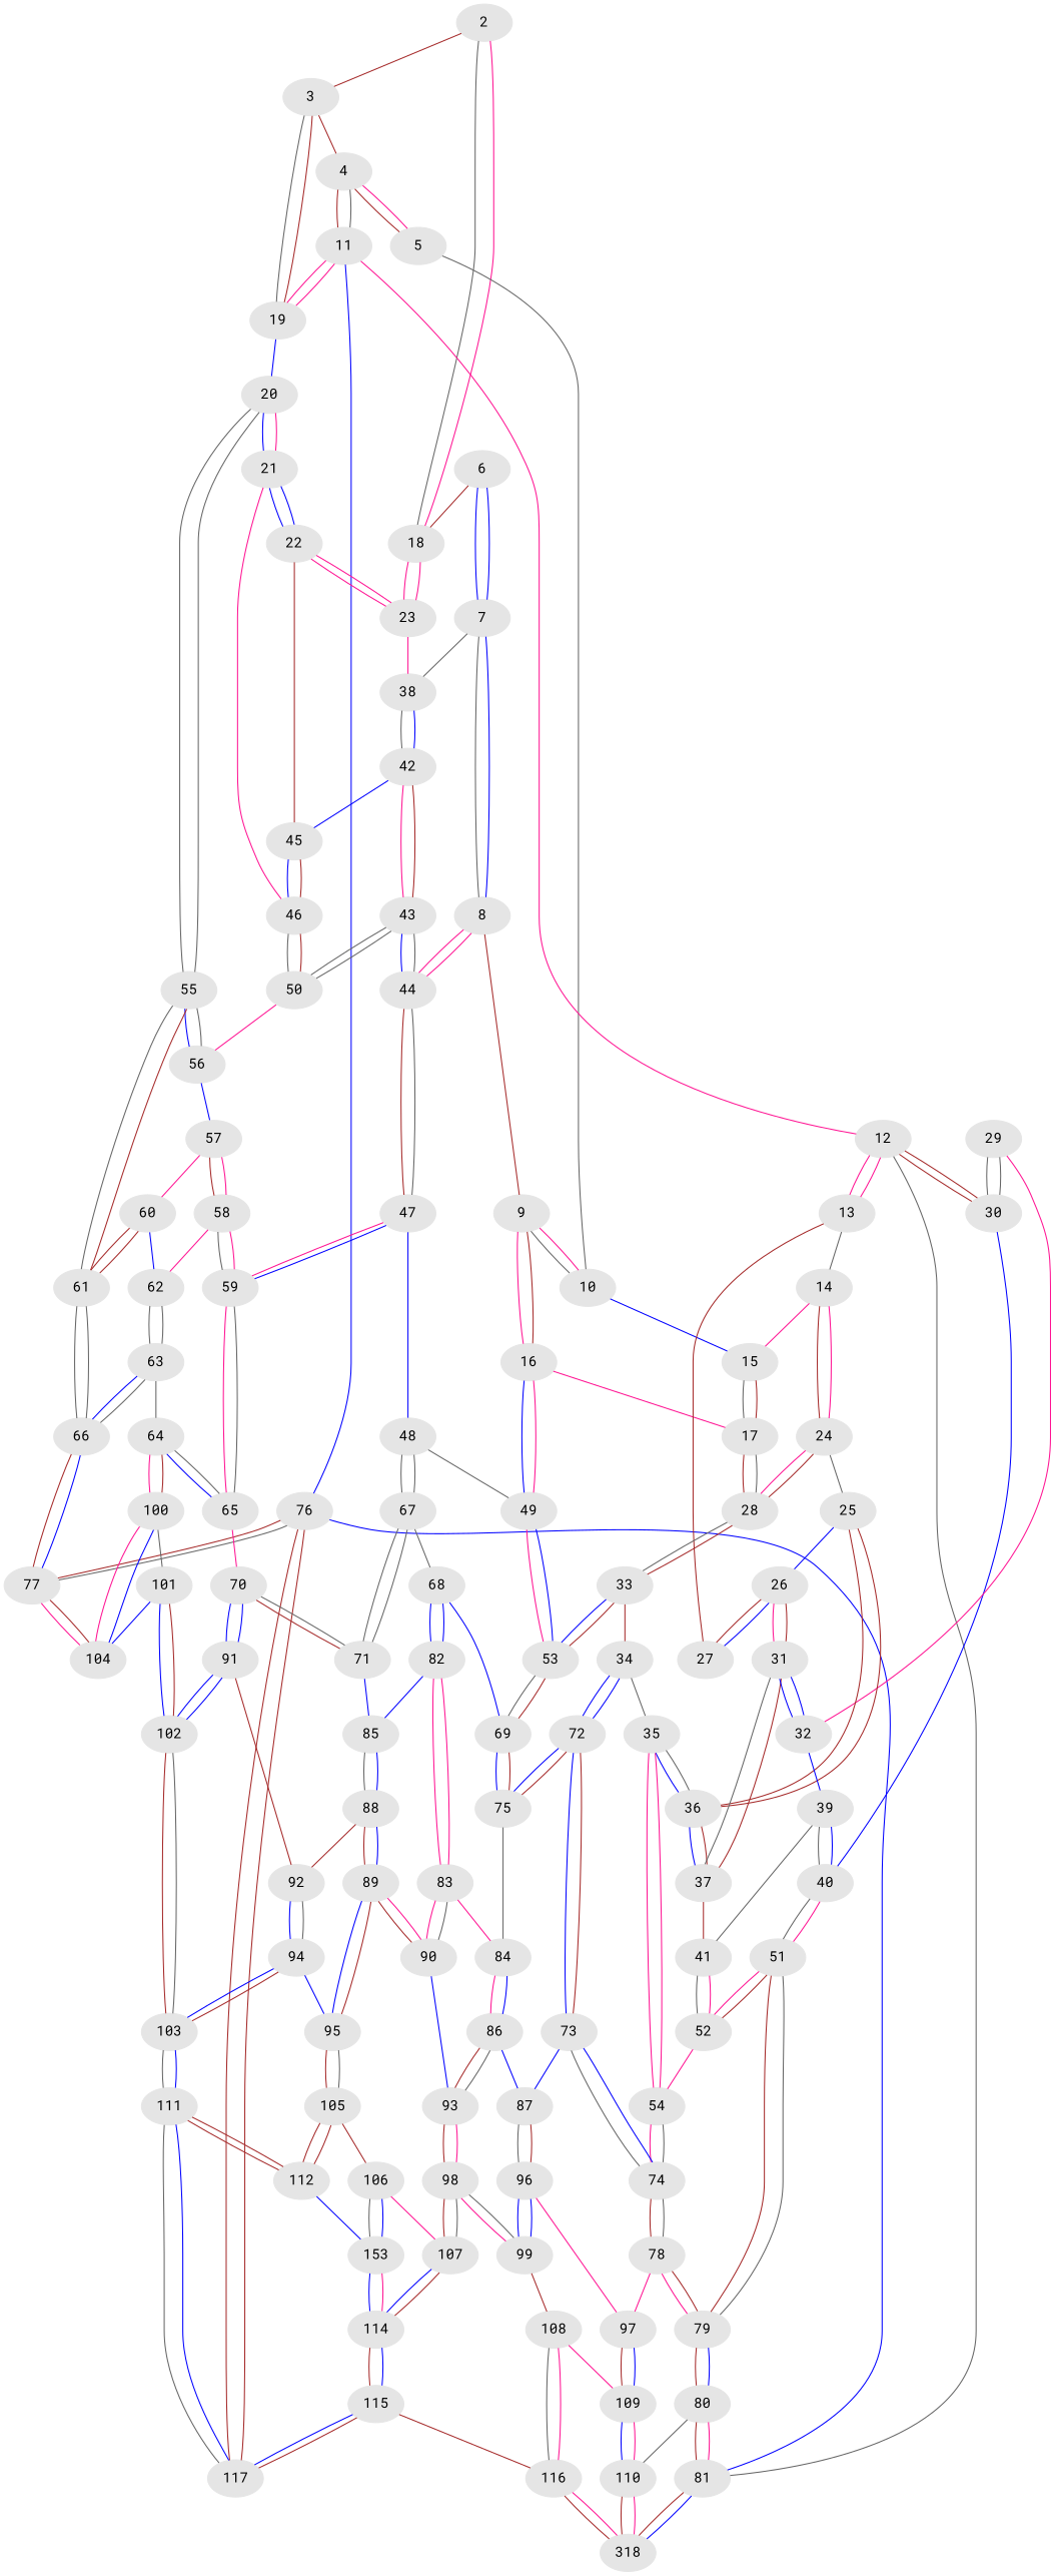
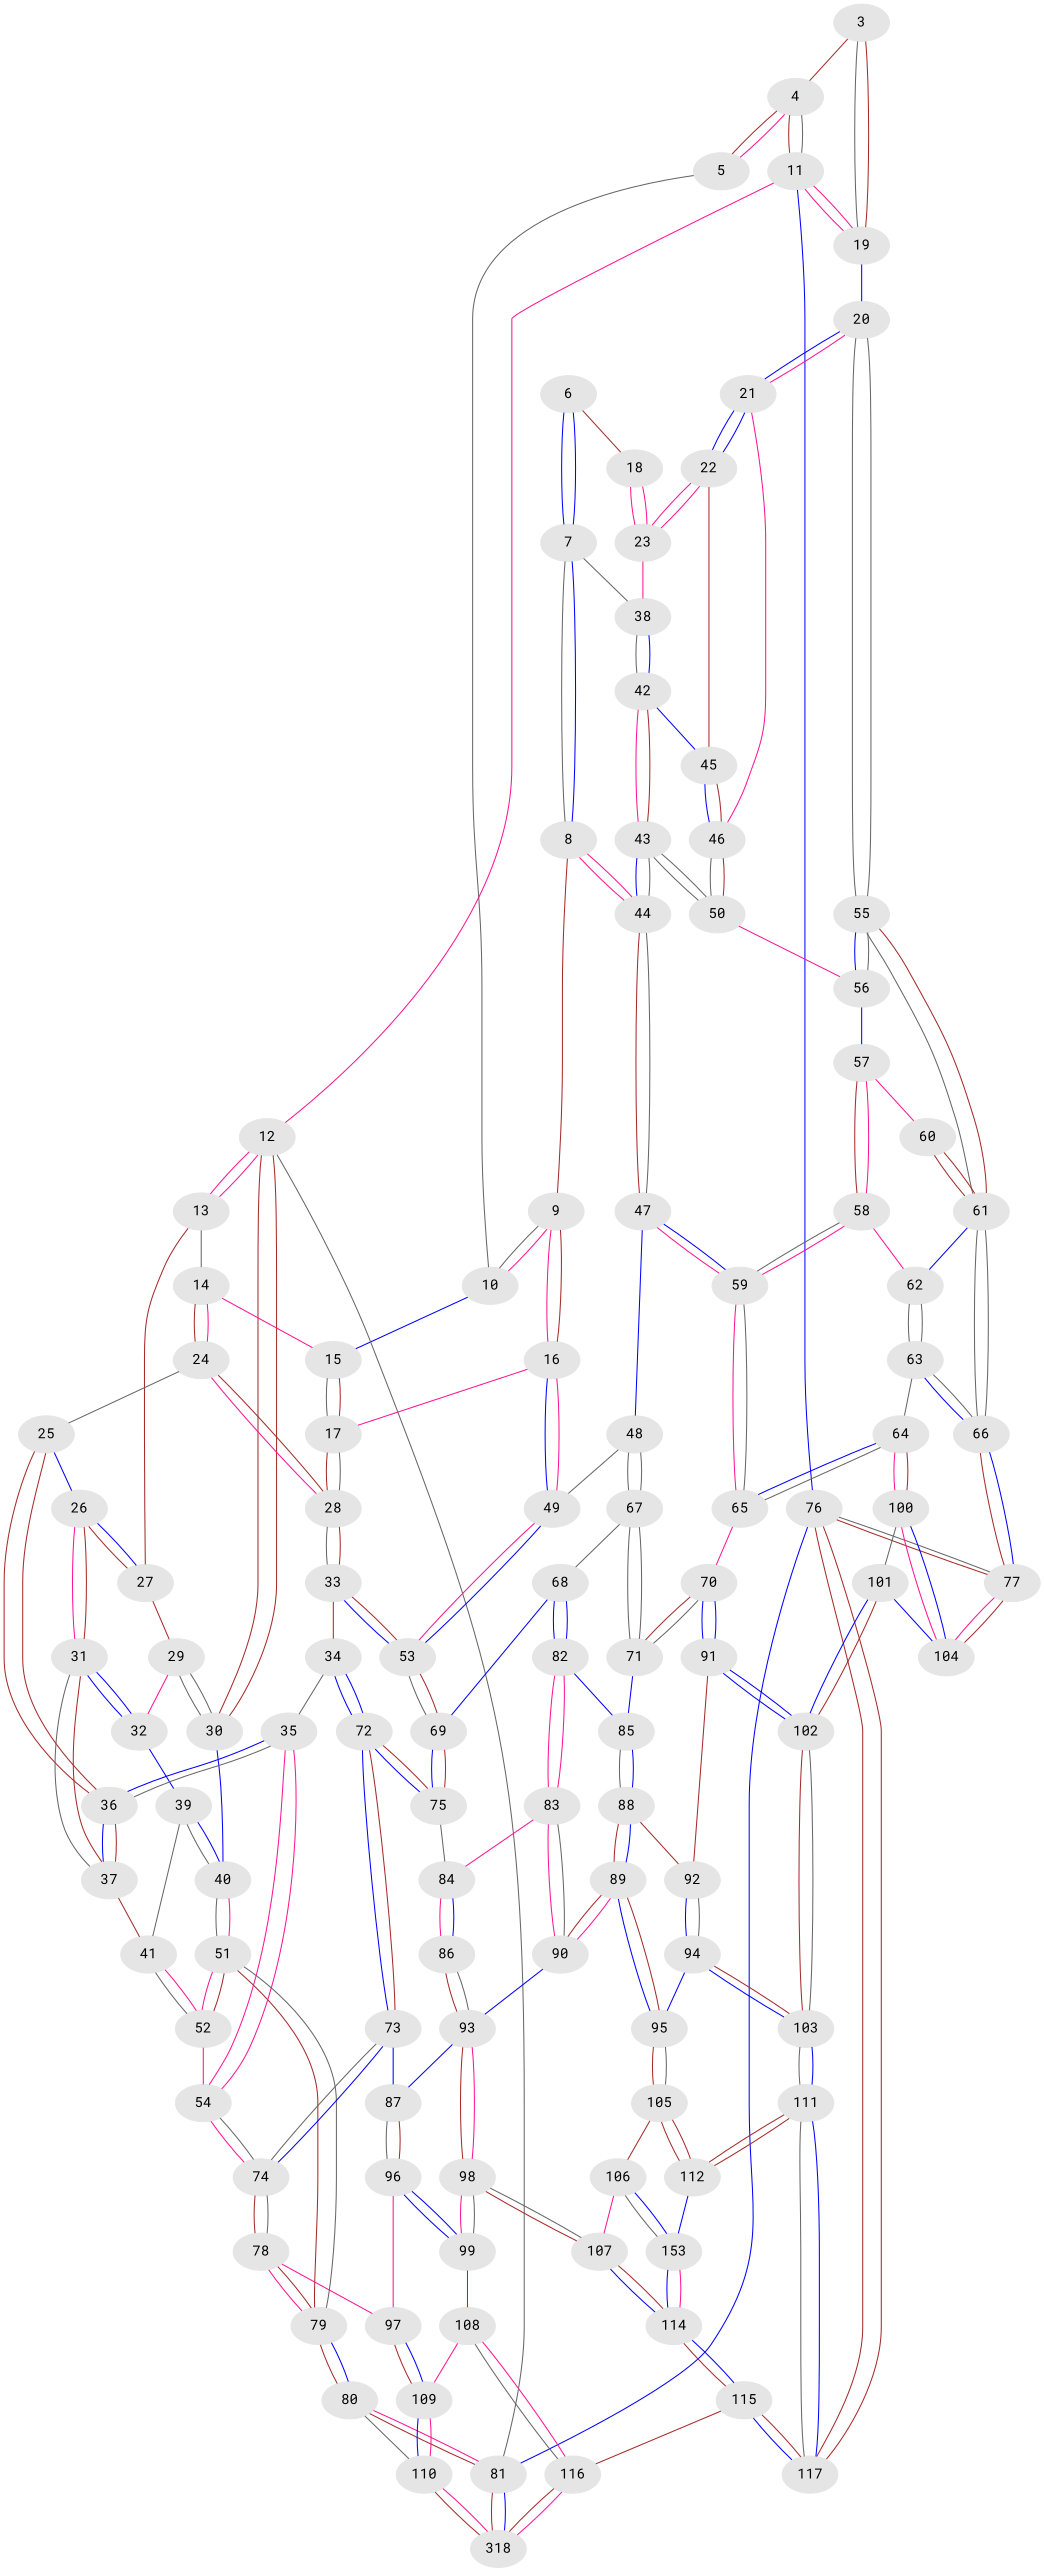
  graph {
    fontname="Roboto Mono"
    node [color=gray90 fontname="Roboto Mono" style=filled]
    edge [color=brown fontname="Roboto Mono"]
-   2
    3
    18
    6
    7
    4
    19
    23
    5
    11
    20
    10
    12
    76
    15
    8
    38
    9
    44
    42
    16
    47
    17
    49
    13
    30
    81
    77
    117
    14
    27
    40
    n33 [label=318]
    24
    29
    28
    25
    53
    33
    21
    55
    22
    46
    56
    61
    45
    50
    26
    36
    31
    37
    32
    34
    39
    51
    41
    35
    72
    69
    54
    75
    73
    74
    52
    43
    79
    48
    59
    67
    65
    68
    71
    57
    80
    78
    66
    58
    60
    62
    63
    70
    64
    100
    104
    101
    91
    82
    85
    83
    84
    92
    102
    88
    87
    96
    97
    86
    109
    110
    90
    93
    89
    98
    99
    95
    94
    105
    103
    107
    111
    106
    112
    108
    114
    116
    n116 [label=153]
    115
-   2 -- 3
-   2 -- 18 [color=gray40]
-   2 -- 18 [color=deeppink]
    3 -- 4
    3 -- 19 [color=gray40]
    3 -- 19
    18 -- 23 [color=deeppink]
    18 -- 23 [color=deeppink]
    6 -- 18
    6 -- 7 [color=blue]
    6 -- 7 [color=blue]
    7 -- 8 [color=gray40]
    7 -- 8 [color=blue]
    7 -- 38 [color=gray40]
    4 -- 5
    4 -- 5 [color=deeppink]
    4 -- 11
    4 -- 11 [color=gray40]
    19 -- 20 [color=blue]
    23 -- 38 [color=deeppink]
    5 -- 10 [color=gray40]
    11 -- 19 [color=deeppink]
    11 -- 19 [color=deeppink]
    11 -- 12 [color=deeppink]
    11 -- 76 [color=blue]
    20 -- 21 [color=blue]
    20 -- 21 [color=deeppink]
    20 -- 55 [color=gray40]
    20 -- 55 [color=gray40]
    10 -- 15 [color=blue]
    12 -- 13 [color=deeppink]
    12 -- 13 [color=deeppink]
    12 -- 30
    12 -- 30
    12 -- 81 [color=gray40]
    76 -- 81 [color=blue]
    76 -- 77
    76 -- 77 [color=gray40]
    76 -- 117
    76 -- 117
    15 -- 17 [color=gray40]
    15 -- 17
    8 -- 9
    8 -- 44 [color=deeppink]
    8 -- 44 [color=deeppink]
    38 -- 42 [color=gray40]
    38 -- 42 [color=blue]
    9 -- 10 [color=gray40]
    9 -- 10 [color=deeppink]
    9 -- 16 [color=deeppink]
    9 -- 16
    44 -- 47
    44 -- 47 [color=gray40]
    42 -- 45 [color=blue]
    42 -- 43 [color=deeppink]
    42 -- 43
    16 -- 17 [color=deeppink]
    16 -- 49 [color=blue]
    16 -- 49 [color=deeppink]
    47 -- 48 [color=blue]
    47 -- 59 [color=deeppink]
    47 -- 59 [color=blue]
    17 -- 28
    17 -- 28 [color=gray40]
    49 -- 53 [color=deeppink]
    49 -- 53 [color=blue]
    13 -- 14 [color=gray40]
    13 -- 27
    30 -- 40 [color=blue]
    81 -- n33
    81 -- n33 [color=blue]
    77 -- 104 [color=deeppink]
    77 -- 104
    14 -- 15 [color=deeppink]
    14 -- 24
    14 -- 24 [color=deeppink]
+   27 -- 29
    40 -- 51 [color=gray40]
    40 -- 51 [color=deeppink]
    24 -- 28 [color=deeppink]
    24 -- 28
    24 -- 25 [color=gray40]
    29 -- 30 [color=gray40]
    29 -- 30 [color=gray40]
    29 -- 32 [color=deeppink]
    28 -- 33 [color=gray40]
    28 -- 33
    25 -- 26 [color=blue]
    25 -- 36
    25 -- 36
    53 -- 69 [color=gray40]
    53 -- 69
    33 -- 53 [color=blue]
    33 -- 53
    33 -- 34
    21 -- 22 [color=blue]
    21 -- 22 [color=blue]
    21 -- 46 [color=deeppink]
    55 -- 56 [color=blue]
    55 -- 56 [color=gray40]
    55 -- 61 [color=gray40]
    55 -- 61
    22 -- 23 [color=deeppink]
    22 -- 23 [color=deeppink]
    22 -- 45
    46 -- 50 [color=gray40]
    46 -- 50
    56 -- 57 [color=blue]
    61 -- 66 [color=gray40]
    61 -- 66 [color=gray40]
    45 -- 46 [color=blue]
    45 -- 46
    50 -- 56 [color=deeppink]
    26 -- 27
    26 -- 27 [color=blue]
    26 -- 31 [color=deeppink]
    26 -- 31
    36 -- 37 [color=blue]
    36 -- 37
    31 -- 37 [color=gray40]
    31 -- 37
    31 -- 32 [color=blue]
    31 -- 32 [color=blue]
    37 -- 41
    32 -- 39 [color=blue]
    34 -- 35 [color=gray40]
    34 -- 72 [color=blue]
    34 -- 72 [color=blue]
    39 -- 40 [color=gray40]
    39 -- 40 [color=blue]
    39 -- 41 [color=gray40]
    51 -- 52 [color=deeppink]
    51 -- 52
    51 -- 79
    51 -- 79 [color=gray40]
    41 -- 52 [color=gray40]
    41 -- 52 [color=deeppink]
    35 -- 36 [color=blue]
    35 -- 36 [color=gray40]
    35 -- 54 [color=deeppink]
    35 -- 54 [color=deeppink]
    72 -- 75 [color=blue]
    72 -- 75
    72 -- 73 [color=blue]
    72 -- 73
    69 -- 75 [color=blue]
    69 -- 75
    54 -- 74 [color=deeppink]
    54 -- 74 [color=gray40]
    75 -- 84 [color=gray40]
    73 -- 74 [color=gray40]
    73 -- 74 [color=blue]
    73 -- 87 [color=blue]
    74 -- 78
    74 -- 78 [color=gray40]
    52 -- 54 [color=deeppink]
    43 -- 44 [color=blue]
    43 -- 44 [color=gray40]
    43 -- 50 [color=gray40]
    43 -- 50 [color=gray40]
    79 -- 80
    79 -- 80 [color=blue]
    48 -- 49 [color=gray40]
    48 -- 67 [color=gray40]
    48 -- 67 [color=gray40]
    59 -- 65 [color=deeppink]
    59 -- 65 [color=gray40]
    67 -- 68 [color=gray40]
    67 -- 71 [color=gray40]
    67 -- 71 [color=gray40]
    65 -- 70 [color=deeppink]
    68 -- 69 [color=blue]
    68 -- 82 [color=blue]
    68 -- 82 [color=blue]
    71 -- 85 [color=blue]
    57 -- 58
    57 -- 58 [color=deeppink]
    57 -- 60 [color=deeppink]
    80 -- 81
    80 -- 81 [color=deeppink]
    80 -- 110 [color=gray40]
    78 -- 79 [color=deeppink]
    78 -- 79
    78 -- 97 [color=deeppink]
    66 -- 77
    66 -- 77 [color=blue]
    58 -- 59 [color=gray40]
    58 -- 59 [color=deeppink]
    58 -- 62 [color=deeppink]
    60 -- 61
    60 -- 61
-   60 -- 62 [color=blue]
+   61 -- 62 [color=blue]
    62 -- 63 [color=gray40]
    62 -- 63 [color=gray40]
    63 -- 66 [color=blue]
    63 -- 66 [color=gray40]
    63 -- 64 [color=gray40]
    70 -- 71
    70 -- 71 [color=gray40]
    70 -- 91 [color=blue]
    70 -- 91 [color=blue]
    64 -- 65 [color=blue]
    64 -- 65 [color=gray40]
    64 -- 100 [color=deeppink]
    64 -- 100
    100 -- 104 [color=deeppink]
    100 -- 104 [color=blue]
    100 -- 101 [color=gray40]
    101 -- 104 [color=blue]
    101 -- 102 [color=blue]
    101 -- 102
    91 -- 92
    91 -- 102 [color=blue]
    91 -- 102 [color=blue]
    82 -- 85 [color=blue]
    82 -- 83 [color=deeppink]
    82 -- 83 [color=deeppink]
    85 -- 88 [color=gray40]
    85 -- 88 [color=blue]
    83 -- 84 [color=deeppink]
    83 -- 90 [color=deeppink]
    83 -- 90 [color=gray40]
    84 -- 86 [color=deeppink]
    84 -- 86 [color=blue]
    92 -- 94 [color=blue]
    92 -- 94 [color=gray40]
    102 -- 103
    102 -- 103 [color=gray40]
    88 -- 92
    88 -- 89
    88 -- 89 [color=blue]
    87 -- 96 [color=gray40]
    87 -- 96
    96 -- 97 [color=deeppink]
    96 -- 99 [color=blue]
    96 -- 99 [color=blue]
    97 -- 109
    97 -- 109 [color=blue]
-   86 -- 87 [color=blue]
+   93 -- 87 [color=blue]
    86 -- 93
    86 -- 93 [color=gray40]
    109 -- 110 [color=blue]
    109 -- 110 [color=deeppink]
    110 -- n33
    110 -- n33 [color=deeppink]
    90 -- 93 [color=blue]
    93 -- 98
    93 -- 98 [color=deeppink]
    89 -- 90
    89 -- 90 [color=deeppink]
    89 -- 95 [color=blue]
    89 -- 95
    98 -- 99 [color=deeppink]
    98 -- 99 [color=gray40]
    98 -- 107
    98 -- 107 [color=gray40]
    99 -- 108
    95 -- 105
    95 -- 105 [color=gray40]
    94 -- 95 [color=blue]
    94 -- 103 [color=blue]
    94 -- 103
    105 -- 106
    105 -- 112
    105 -- 112
    103 -- 111 [color=gray40]
    103 -- 111 [color=blue]
    107 -- 114 [color=blue]
    107 -- 114
    111 -- 117 [color=gray40]
    111 -- 117 [color=blue]
    111 -- 112
    111 -- 112
    106 -- 107 [color=deeppink]
    106 -- n116 [color=gray40]
    106 -- n116 [color=blue]
    112 -- n116 [color=blue]
    108 -- 109 [color=deeppink]
    108 -- 116 [color=gray40]
    108 -- 116 [color=deeppink]
    114 -- 115
    114 -- 115 [color=blue]
    116 -- n33
    116 -- n33 [color=deeppink]
    n116 -- 114 [color=blue]
    n116 -- 114 [color=deeppink]
    115 -- 117 [color=blue]
    115 -- 117
    115 -- 116
  }
